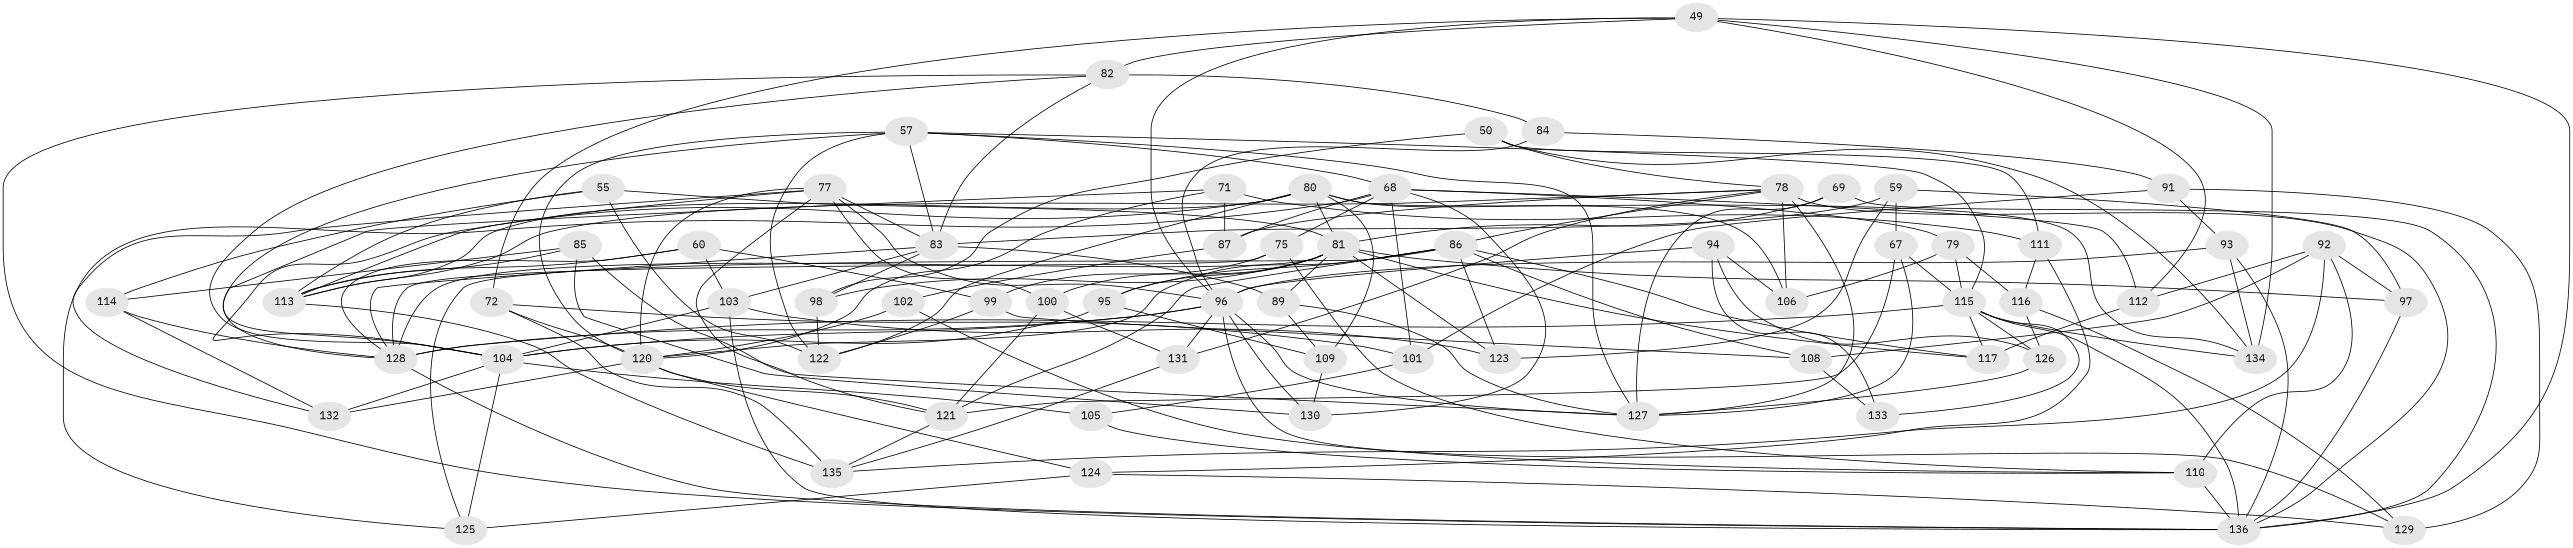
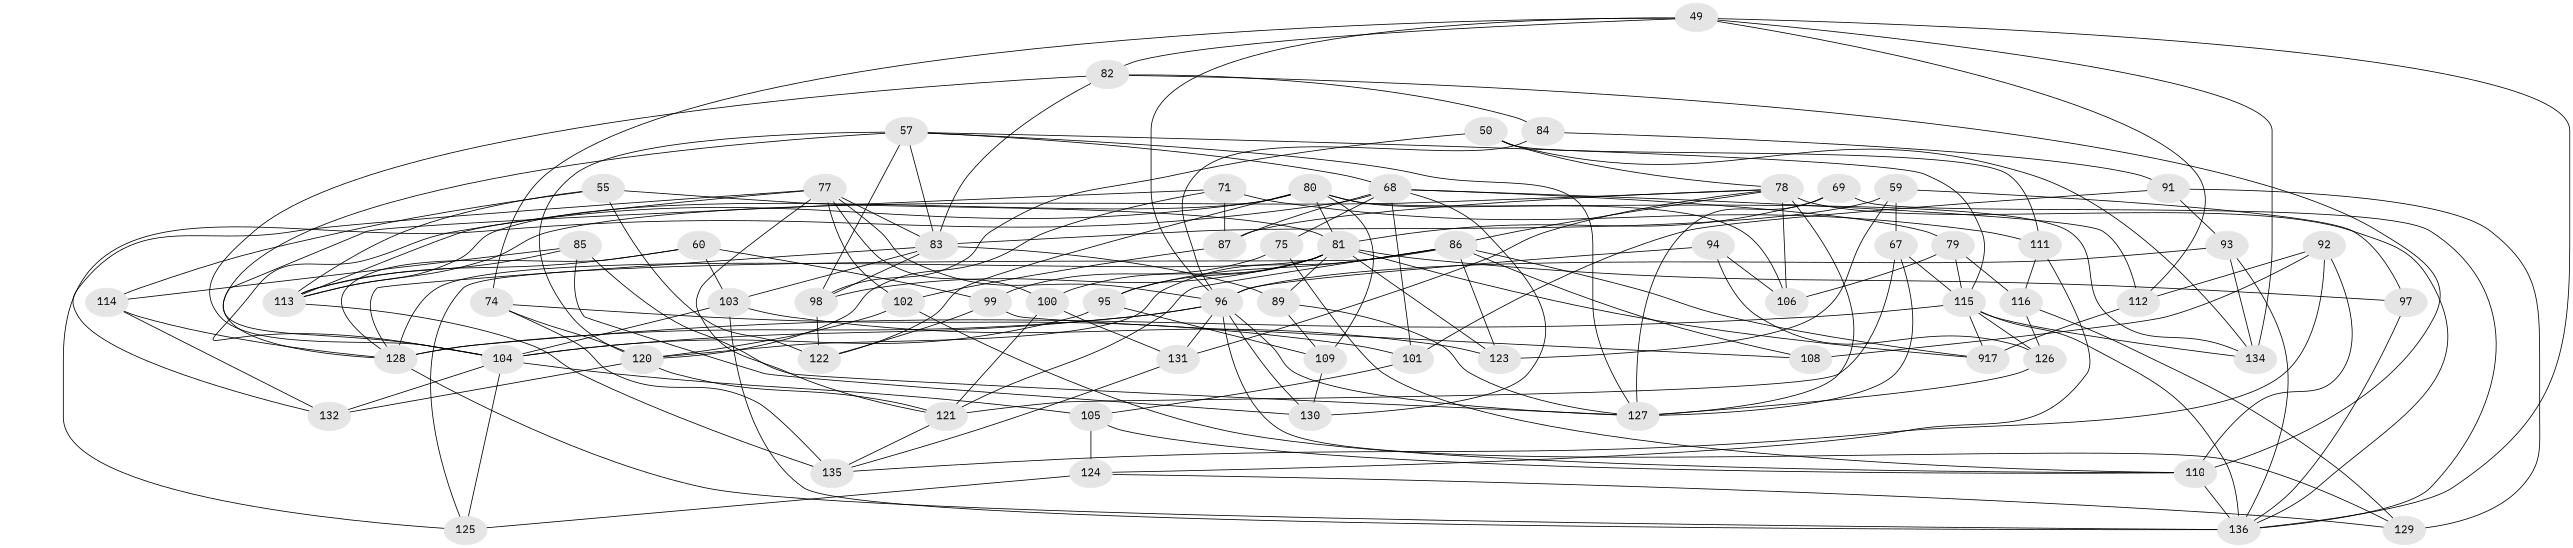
  graph {
    fontname="IBM Plex Mono"
    node [color=gray90 fontname="IBM Plex Mono" style=filled]
    edge [fontname="IBM Plex Mono"]
    83 [super="+56"]
    98 [super="+61"]
    103 [super="+41"]
    128 [super="+13+19+62"]
    89
    112 [super="+43"]
-   117 [super="+90"]
+   117 [super="+90" label=917]
    130 [super="+39"]
    49 [super="+2+7"]
-   72 [super="+66"]
+   72 [super="+66" label=74]
    82 [super="+64"]
    96 [super="+14+88+54"]
    134 [super="+74"]
    136 [super="+9+42+25+65"]
    120 [super="+24+38"]
    101
    135 [super="+119"]
    104 [super="+16+30+73"]
    110 [super="+12+51"]
    84
    127 [super="+76+118"]
    131
    129
    78 [super="+11+26+58"]
    113 [super="+29+107"]
    87
    86 [super="+32+63"]
    106 [super="+35"]
    50
    111
    122
    116
    124
    81 [super="+36+37"]
    97
    123
    100
    95
    55
    114
    132
    57 [super="+4+27+46"]
    68 [super="+28"]
    115 [super="+70"]
    75
    79
    125
    105
    126
-   133
    121 [super="+47"]
    59
    67
    60
    99
    108 [super="+53"]
    102
    69
    71
    77 [super="+52"]
    80 [super="+15+31"]
    109
    91
    93
    85
    92 [super="+17"]
    94
    83 -- 98
    83 -- 103
    83 -- 128
    83 -- 89
    98 -- 122
    103 -- 136 [weight=2]
    103 -- 104
    103 -- 123
    128 -- 136
    89 -- 127
    89 -- 109
    112 -- 117 [weight=2]
    49 -- 112
    49 -- 72
    49 -- 82
    49 -- 96 [weight=2]
    49 -- 134 [weight=2]
    49 -- 136
    72 -- 120 [weight=2]
    72 -- 101
    72 -- 135 [weight=2]
    82 -- 83
    82 -- 104
-   82 -- 136
+   82 -- 110
    82 -- 84 [weight=2]
    96 -- 128
    96 -- 130
    96 -- 104
    96 -- 127
    96 -- 131
    96 -- 129
    120 -- 132
    120 -- 121
    101 -- 105
    104 -- 132
    104 -- 125
    104 -- 105
    110 -- 136 [weight=3]
    84 -- 96
    84 -- 91
    131 -- 135
    78 -- 136 [weight=2]
    78 -- 127 [weight=2]
    78 -- 131
    78 -- 113
    78 -- 87
    78 -- 86
    78 -- 106 [weight=3]
    113 -- 135
    87 -- 102
    86 -- 117
    86 -- 120
    86 -- 123
    86 -- 95
    86 -- 125
    86 -- 121
    86 -- 108
    50 -- 98
    50 -- 134
    50 -- 78
    50 -- 111
    111 -- 116
    111 -- 124
    116 -- 129
    116 -- 126
    124 -- 129
    124 -- 125
    81 -- 98 [weight=2]
    81 -- 128
    81 -- 89
    81 -- 117
    81 -- 97
    81 -- 123
    81 -- 100
    81 -- 95
    97 -- 136
    100 -- 131
    100 -- 121
    95 -- 104
    95 -- 109
    55 -- 113
    55 -- 122
    55 -- 81
    55 -- 114
    114 -- 128
    114 -- 132
    57 -- 83 [weight=2]
-   57 -- 122
+   57 -- 98
    57 -- 120
    57 -- 104 [weight=2]
    57 -- 127 [weight=2]
    57 -- 68
    57 -- 115
    68 -- 112
    68 -- 130
    68 -- 101
    68 -- 87
    68 -- 75
    68 -- 79
    68 -- 125
    115 -- 128 [weight=2]
    115 -- 117 [weight=2]
    115 -- 134
    115 -- 136 [weight=2]
    115 -- 126
-   115 -- 133
-   75 -- 128
    75 -- 110
    75 -- 99
    79 -- 106
    79 -- 116
    79 -- 115
    105 -- 110
-   120 -- 124
+   105 -- 124
    126 -- 127
    121 -- 135
    59 -- 83
    59 -- 97
    59 -- 123
    59 -- 67
    67 -- 127
    67 -- 115
    67 -- 121
    60 -- 103
    60 -- 128
    60 -- 113
    60 -- 99
    99 -- 122
    99 -- 108
-   108 -- 133 [weight=2]
    102 -- 120
    102 -- 110
    69 -- 136
    69 -- 127
    69 -- 81
    71 -- 128
    71 -- 120
    71 -- 87
    71 -- 111
    77 -- 83 [weight=3]
    77 -- 96 [weight=2]
    77 -- 113
    77 -- 100
    77 -- 132
    77 -- 121
-   77 -- 120
+   77 -- 102
    80 -- 134
    80 -- 104
    80 -- 113 [weight=2]
    80 -- 106
    80 -- 122
    80 -- 81
    80 -- 109
    109 -- 130
    91 -- 101
    91 -- 129
    91 -- 93
    93 -- 96
    93 -- 134
    93 -- 136
    85 -- 130
    85 -- 127
    85 -- 113
    85 -- 114
    92 -- 112
    92 -- 135
    92 -- 110
-   92 -- 97
    92 -- 108 [weight=2]
    94 -- 96
    94 -- 106
    94 -- 126
-   94 -- 133
  }
